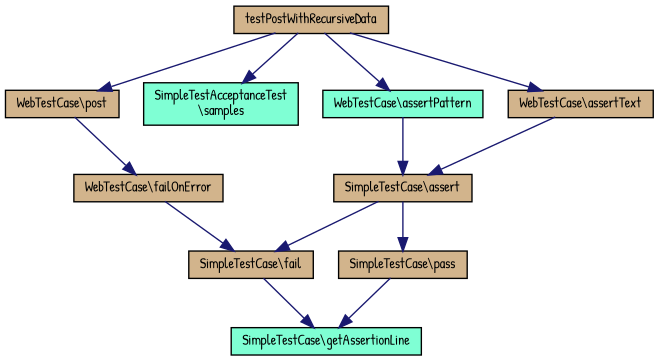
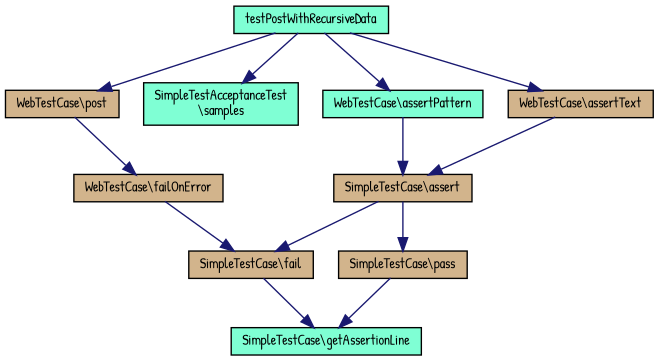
  digraph {
    rankdir=TB
    fontname="Patrick Hand"
    node [color=black fillcolor=tan fontname="Patrick Hand" fontsize=10 shape=record style=filled]
    edge [color=midnightblue fontname="Patrick Hand" fontsize=10 labelfontname=Helvetica labelfontsize=10 style=solid]
-   n1 [fontcolor=black height=0.2 label=testPostWithRecursiveData width=0.4]
+   n1 [fillcolor=aquamarine fontcolor=black height=0.2 label=testPostWithRecursiveData width=0.4]
    n2 [height=0.2 label="WebTestCase\\post" width=0.4]
    n3 [fillcolor=aquamarine height=0.2 label="SimpleTestAcceptanceTest\l\\samples" width=0.4]
    n4 [fillcolor=aquamarine height=0.2 label="WebTestCase\\assertPattern" width=0.4]
    n5 [height=0.2 label="WebTestCase\\assertText" width=0.4]
    n6 [height=0.2 label="WebTestCase\\failOnError" width=0.4]
    n7 [height=0.2 label="SimpleTestCase\\fail" width=0.4]
    n8 [fillcolor=aquamarine height=0.2 label="SimpleTestCase\\getAssertionLine" width=0.4]
    n9 [height=0.2 label="SimpleTestCase\\assert" width=0.4]
    n10 [height=0.2 label="SimpleTestCase\\pass" width=0.4]
    n1 -> n2
    n1 -> n3
    n1 -> n4
    n1 -> n5
    n2 -> n6
    n4 -> n9
    n5 -> n9
    n6 -> n7
    n7 -> n8
    n9 -> n7
    n9 -> n10
    n10 -> n8
  }
